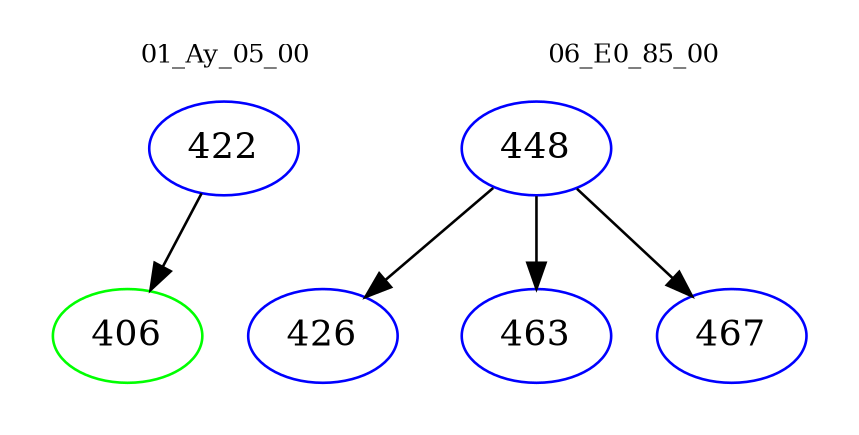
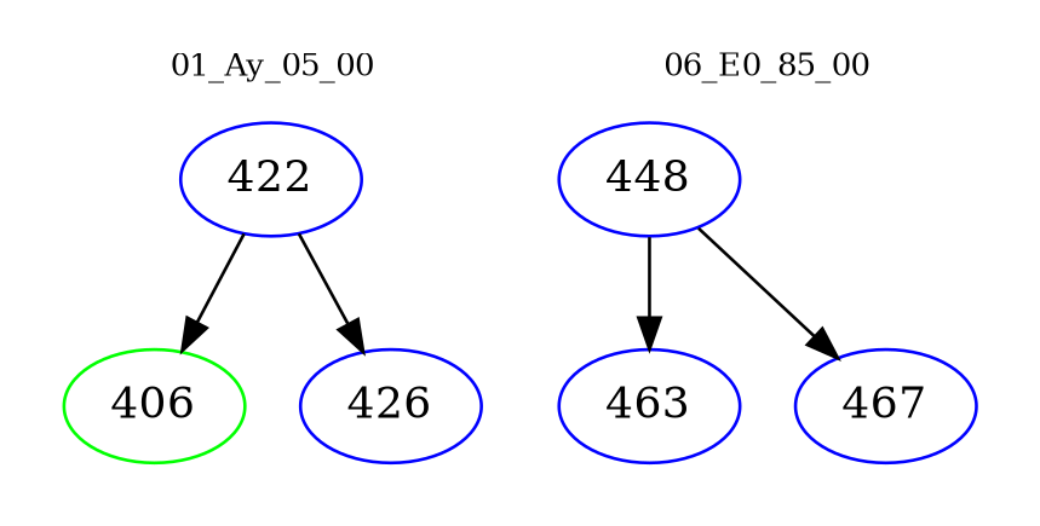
  digraph {
    node [color=blue]
    edge [color=black]
    n1 [label=422]
    n2 [color=green label=406]
    n3 [label=426]
    n4 [label=448]
    n5 [label=463]
    n6 [label=467]
    subgraph cluster_1 {
      color=white
      fontsize=10
      label="01_Ay_05_00"
      n1
      n2
      n3
    }
    subgraph cluster_2 {
      color=white
      fontsize=10
      label="06_E0_85_00"
      n4
      n5
      n6
    }
    n1 -> n2
-   n4 -> n3
+   n1 -> n3
    n4 -> n5
    n4 -> n6
  }
